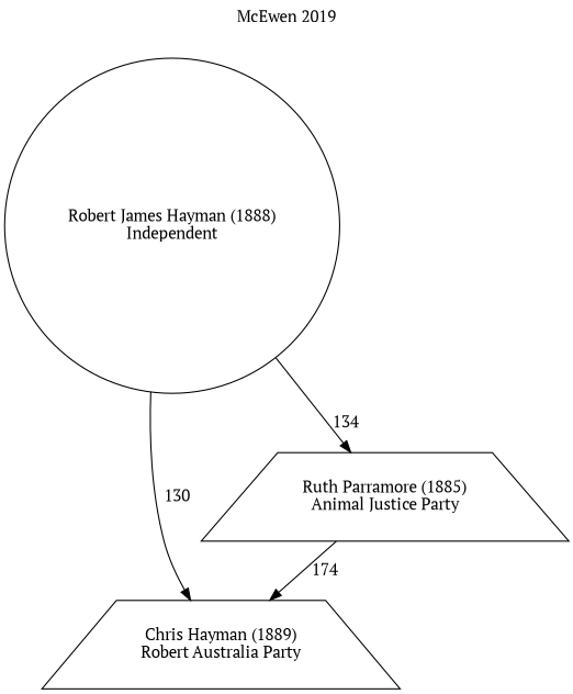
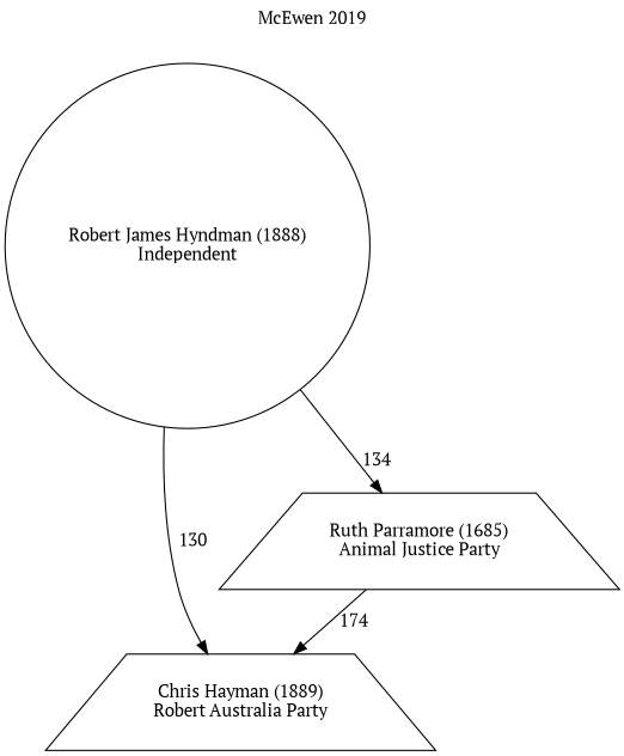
  digraph {
    fontname="PT Serif"
    label="McEwen 2019"
    labelloc=t
    mclimit=10
    node [fontname="PT Serif" shape=trapezium]
    edge [fontname="PT Serif"]
    n1 [label="Chris Hayman (1889)\nRobert Australia Party"]
-   n2 [label="Ruth Parramore (1885)\nAnimal Justice Party"]
-   n3 [label="Robert James Hayman (1888)\nIndependent" shape=circle]
+   n2 [label="Ruth Parramore (1685)\nAnimal Justice Party"]
+   n3 [label="Robert James Hyndman (1888)\nIndependent" shape=circle]
    n2 -> n1 [label=174]
    n3 -> n1 [label=130]
    n3 -> n2 [label=134]
  }
